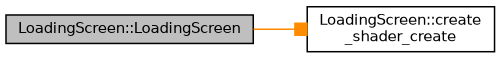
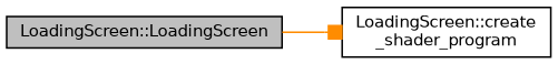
  digraph {
    rankdir=LR
    node [color=black fontname=Helvetica fontsize=10 shape=record]
    n1 [fillcolor=grey75 fontcolor=black height=0.2 label="LoadingScreen::LoadingScreen" style=filled width=0.4]
-   n2 [height=0.2 label="LoadingScreen::create\l_shader_create" width=0.4]
+   n2 [height=0.2 label="LoadingScreen::create\l_shader_program" width=0.4]
    n1 -> n2 [color=darkorange fontname=Helvetica fontsize=10 labelfontname=Helvetica labelfontsize=10 style=solid arrowhead=box]
  }
